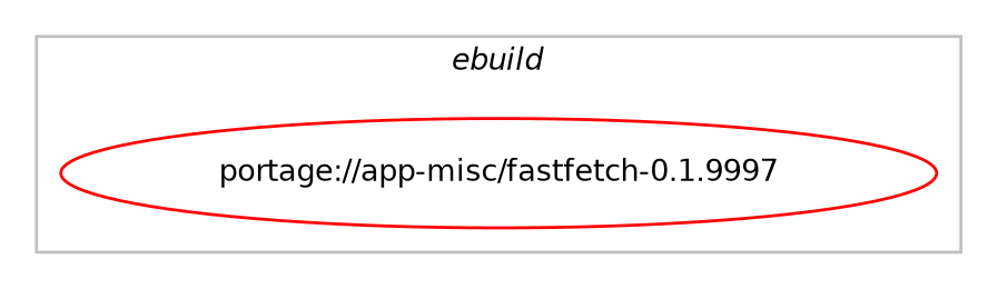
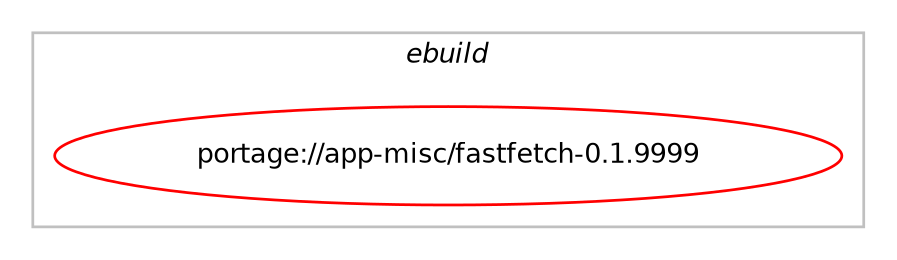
  digraph {
    compound=true
    concentrate=true
    fontname=Helvetica
    fontsize=10
    newrank=true
    rankdir=LR
    ranksep=1.5
-   n1 [color=red fontname=Helvetica fontsize=10 label="portage://app-misc/fastfetch-0.1.9997" width=4]
+   n1 [color=red fontname=Helvetica fontsize=10 label="portage://app-misc/fastfetch-0.1.9999" width=4]
    subgraph cluster_1 {
      color=gray
      label=<<i>ebuild</i>>
      n1
    }
    subgraph cluster_2 {
      color=gray
      label=<<i>dependencies</i>>
      subgraph cluster_3 {
        color=gray
        fillcolor="#eeeeee"
        label=<<i>compile</i>>
        style=filled
      }
      subgraph cluster_4 {
        color=gray
        fillcolor="#eeeeee"
        label=<<i>compile and run</i>>
        style=filled
      }
      subgraph cluster_5 {
        color=gray
        fillcolor="#eeeeee"
        label=<<i>run</i>>
        style=filled
      }
    }
    subgraph cluster_6 {
      color=gray
      label=<<i>candidates</i>>
      rank=same
    }
  }
